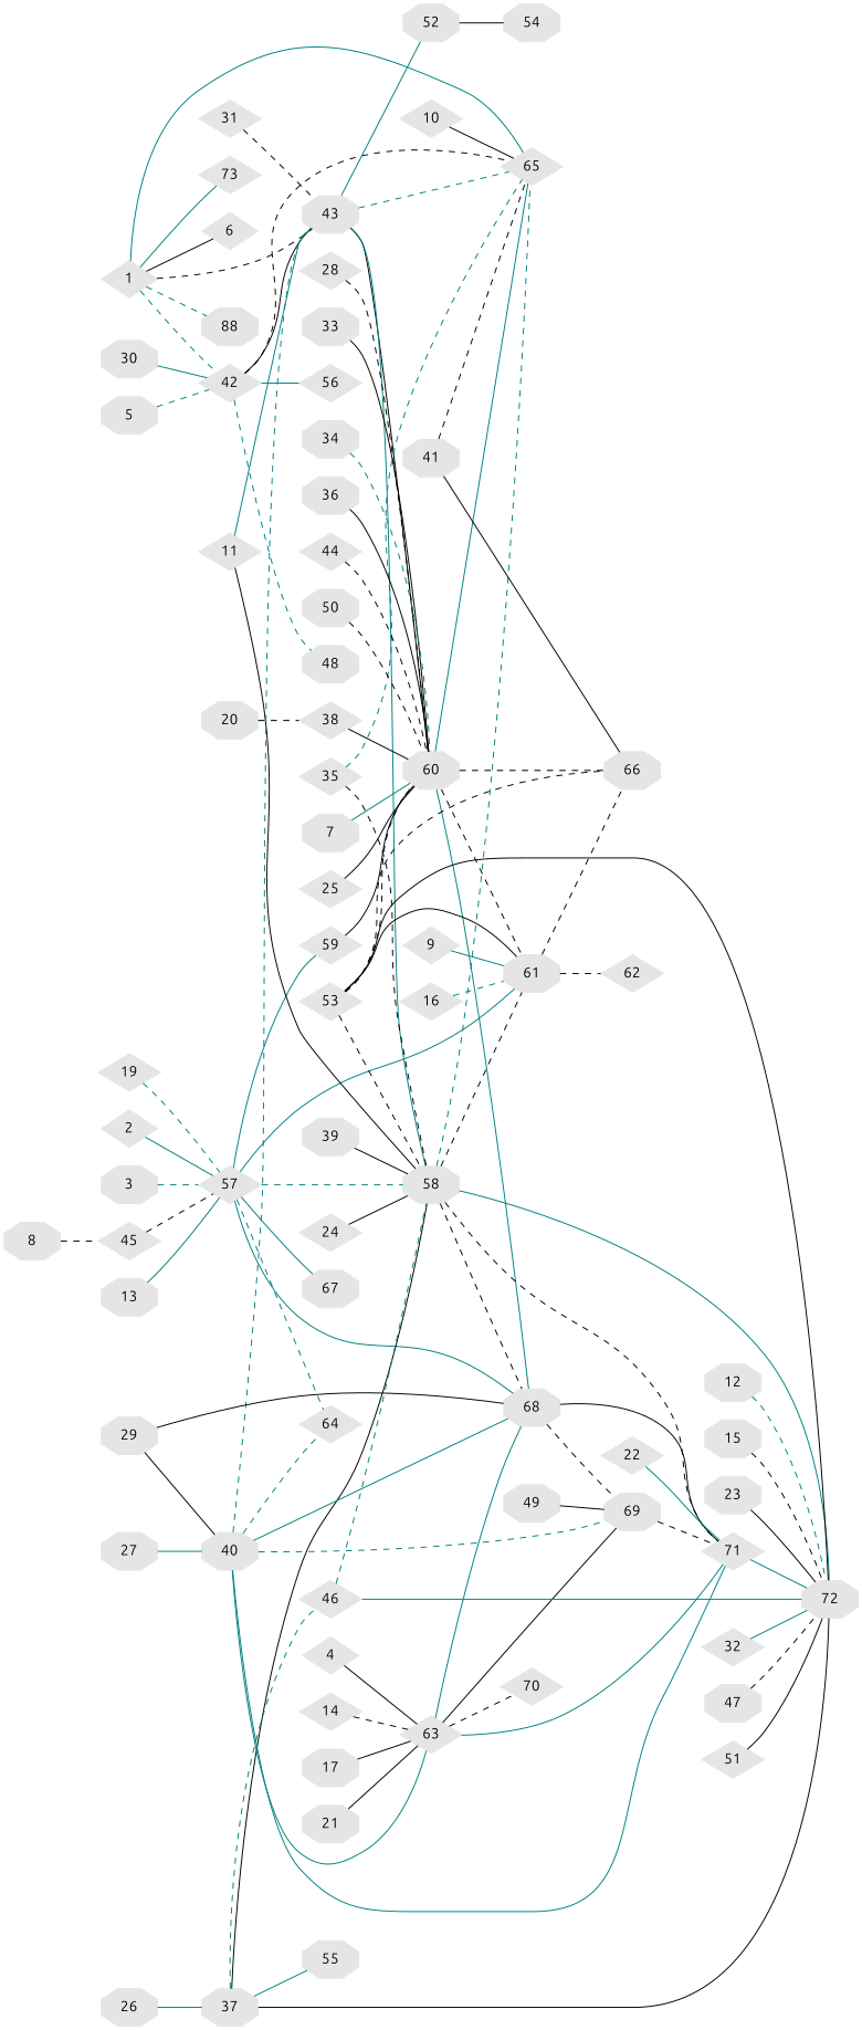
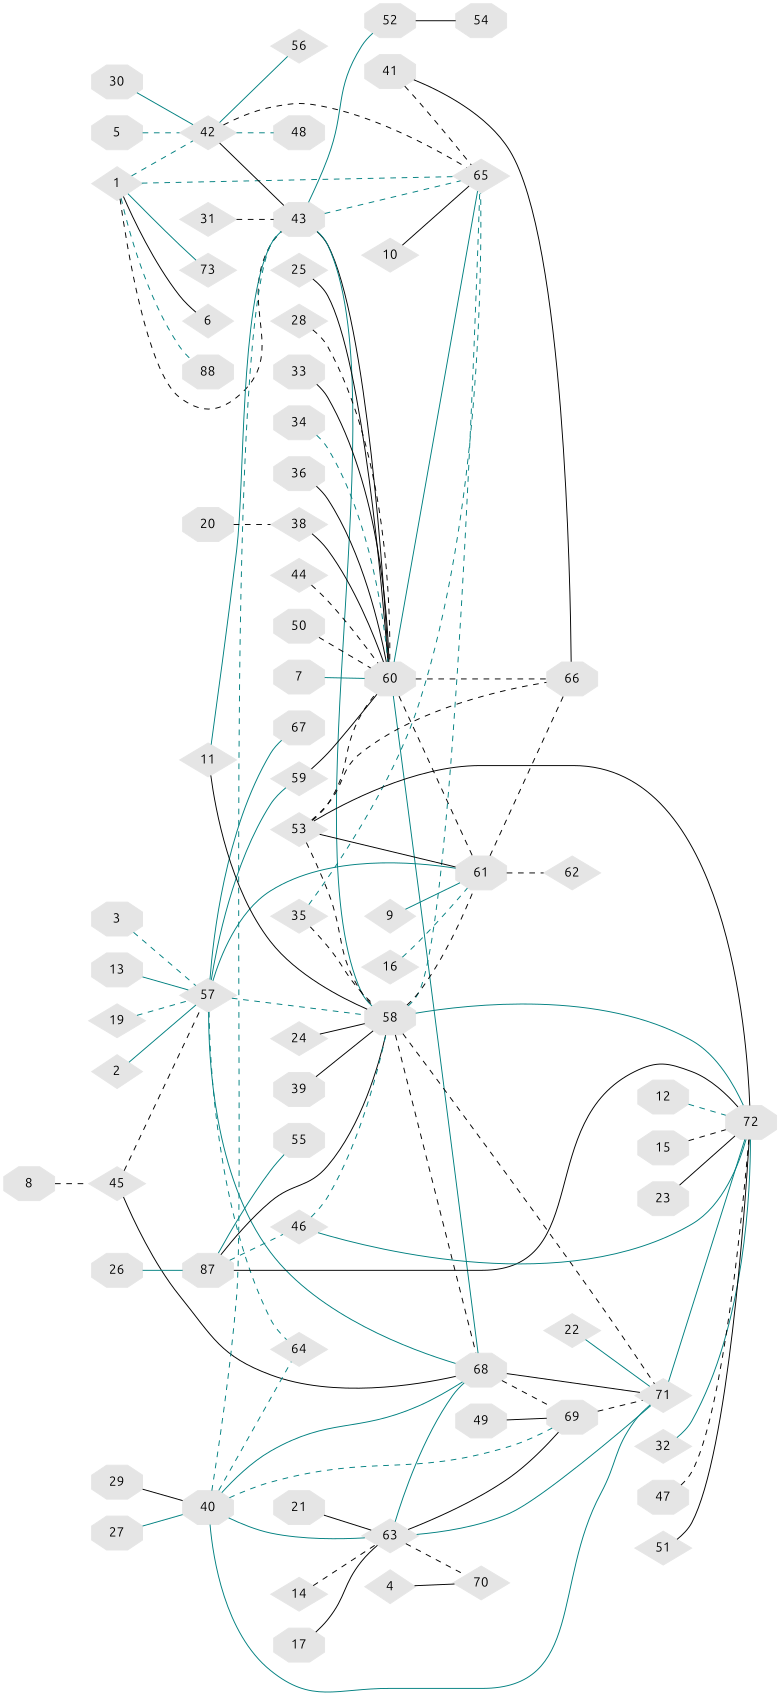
  graph {
    fontname=Ubuntu
    rankdir=LR
    node [color=gray90 fontname=Ubuntu shape=octagon style=filled]
    edge [color=black fontname=Ubuntu style=solid weight=1.0]
    1 [shape=diamond]
    6 [shape=diamond]
    n3 [label=88]
    42 [shape=diamond]
    43
    65 [shape=diamond]
    73 [shape=diamond]
    48
    56 [shape=diamond]
    60
    58
    52
    2 [shape=diamond]
    57 [shape=diamond]
    61
    64 [shape=diamond]
    68
    59 [shape=diamond]
    67
    3
    4 [shape=diamond]
    63 [shape=diamond]
    71 [shape=diamond]
    69
    70 [shape=diamond]
    5
    7
    66
    45 [shape=diamond]
    8
    9 [shape=diamond]
    62 [shape=diamond]
    10 [shape=diamond]
    11 [shape=diamond]
    72
    12
    13
    14 [shape=diamond]
    15
    16 [shape=diamond]
    17
    19 [shape=diamond]
    38 [shape=diamond]
    20
    21
    22 [shape=diamond]
    23
    24 [shape=diamond]
    25 [shape=diamond]
    26
-   37
+   37 [label=87]
    46 [shape=diamond]
    55
    27
    40
    28 [shape=diamond]
    29
    30
    31 [shape=diamond]
    32 [shape=diamond]
    33
    34
    35 [shape=diamond]
    36
    39
    41
    54
    44 [shape=diamond]
    47
    49
    50
    51 [shape=diamond]
    53 [shape=diamond]
    1 -- 6
    1 -- n3 [color=teal style=dashed]
    1 -- 42 [color=teal style=dashed weight=4.0]
    1 -- 43 [style=dashed weight=4.0]
-   1 -- 65 [color=teal weight=4.0]
+   1 -- 65 [color=teal style=dashed weight=4.0]
    1 -- 73 [color=teal]
    42 -- 43
    42 -- 65 [style=dashed]
    42 -- 48 [color=teal style=dashed]
    42 -- 56 [color=teal]
    43 -- 65 [color=teal style=dashed]
    43 -- 60
    43 -- 58 [color=teal weight=2.0]
    43 -- 52 [color=teal]
    60 -- 65 [color=teal]
    60 -- 61 [style=dashed weight=4.0]
    60 -- 68 [color=teal]
    60 -- 66 [style=dashed weight=4.0]
    58 -- 65 [color=teal style=dashed]
    58 -- 61 [style=dashed weight=2.0]
    58 -- 68 [style=dashed]
    58 -- 71 [style=dashed]
    58 -- 72 [color=teal weight=4.0]
    52 -- 54
    2 -- 57 [color=teal]
    57 -- 58 [color=teal style=dashed weight=8.0]
    57 -- 61 [color=teal weight=4.0]
    57 -- 64 [color=teal style=dashed]
    57 -- 68 [color=teal]
    57 -- 59 [color=teal]
    57 -- 67 [color=teal]
    61 -- 66 [style=dashed]
    61 -- 62 [style=dashed]
    68 -- 71 [weight=3.0]
    68 -- 69 [style=dashed]
    59 -- 60
    3 -- 57 [color=teal style=dashed]
-   4 -- 63
+   4 -- 70
    63 -- 68 [color=teal]
    63 -- 71 [color=teal weight=3.0]
    63 -- 69
    63 -- 70 [style=dashed]
    71 -- 72 [color=teal]
    69 -- 71 [style=dashed weight=3.0]
    5 -- 42 [color=teal style=dashed]
    7 -- 60 [color=teal]
    45 -- 57 [style=dashed]
-   29 -- 68
+   45 -- 68
    8 -- 45 [style=dashed]
    9 -- 61 [color=teal]
    10 -- 65
    11 -- 43 [color=teal]
    11 -- 58
    12 -- 72 [color=teal style=dashed]
    13 -- 57 [color=teal]
    14 -- 63 [style=dashed]
    15 -- 72 [style=dashed]
    16 -- 61 [color=teal style=dashed]
    17 -- 63
    19 -- 57 [color=teal style=dashed]
    38 -- 60
    20 -- 38 [style=dashed]
    21 -- 63
    22 -- 71 [color=teal]
    23 -- 72
    24 -- 58
    25 -- 60
    26 -- 37 [color=teal]
    37 -- 58
    37 -- 72 [weight=4.0]
    37 -- 46 [color=teal style=dashed]
    37 -- 55 [color=teal]
    46 -- 58 [color=teal style=dashed]
    46 -- 72 [color=teal weight=4.0]
    27 -- 40 [color=teal]
    40 -- 43 [color=teal style=dashed]
    40 -- 64 [color=teal style=dashed]
    40 -- 68 [color=teal]
    40 -- 63 [color=teal]
    40 -- 71 [color=teal weight=3.0]
    40 -- 69 [color=teal style=dashed]
    28 -- 60 [style=dashed]
    29 -- 40
    30 -- 42 [color=teal]
    31 -- 43 [style=dashed]
    32 -- 72 [color=teal]
    33 -- 60
    34 -- 60 [color=teal style=dashed]
    35 -- 65 [color=teal style=dashed]
    35 -- 58 [style=dashed]
    36 -- 60
    39 -- 58
    41 -- 65 [style=dashed]
    41 -- 66
    44 -- 60 [style=dashed]
    47 -- 72 [style=dashed]
    49 -- 69
    50 -- 60 [style=dashed]
    51 -- 72
    53 -- 60 [style=dashed weight=4.0]
    53 -- 58 [style=dashed]
    53 -- 61
    53 -- 66 [style=dashed]
    53 -- 72
  }
